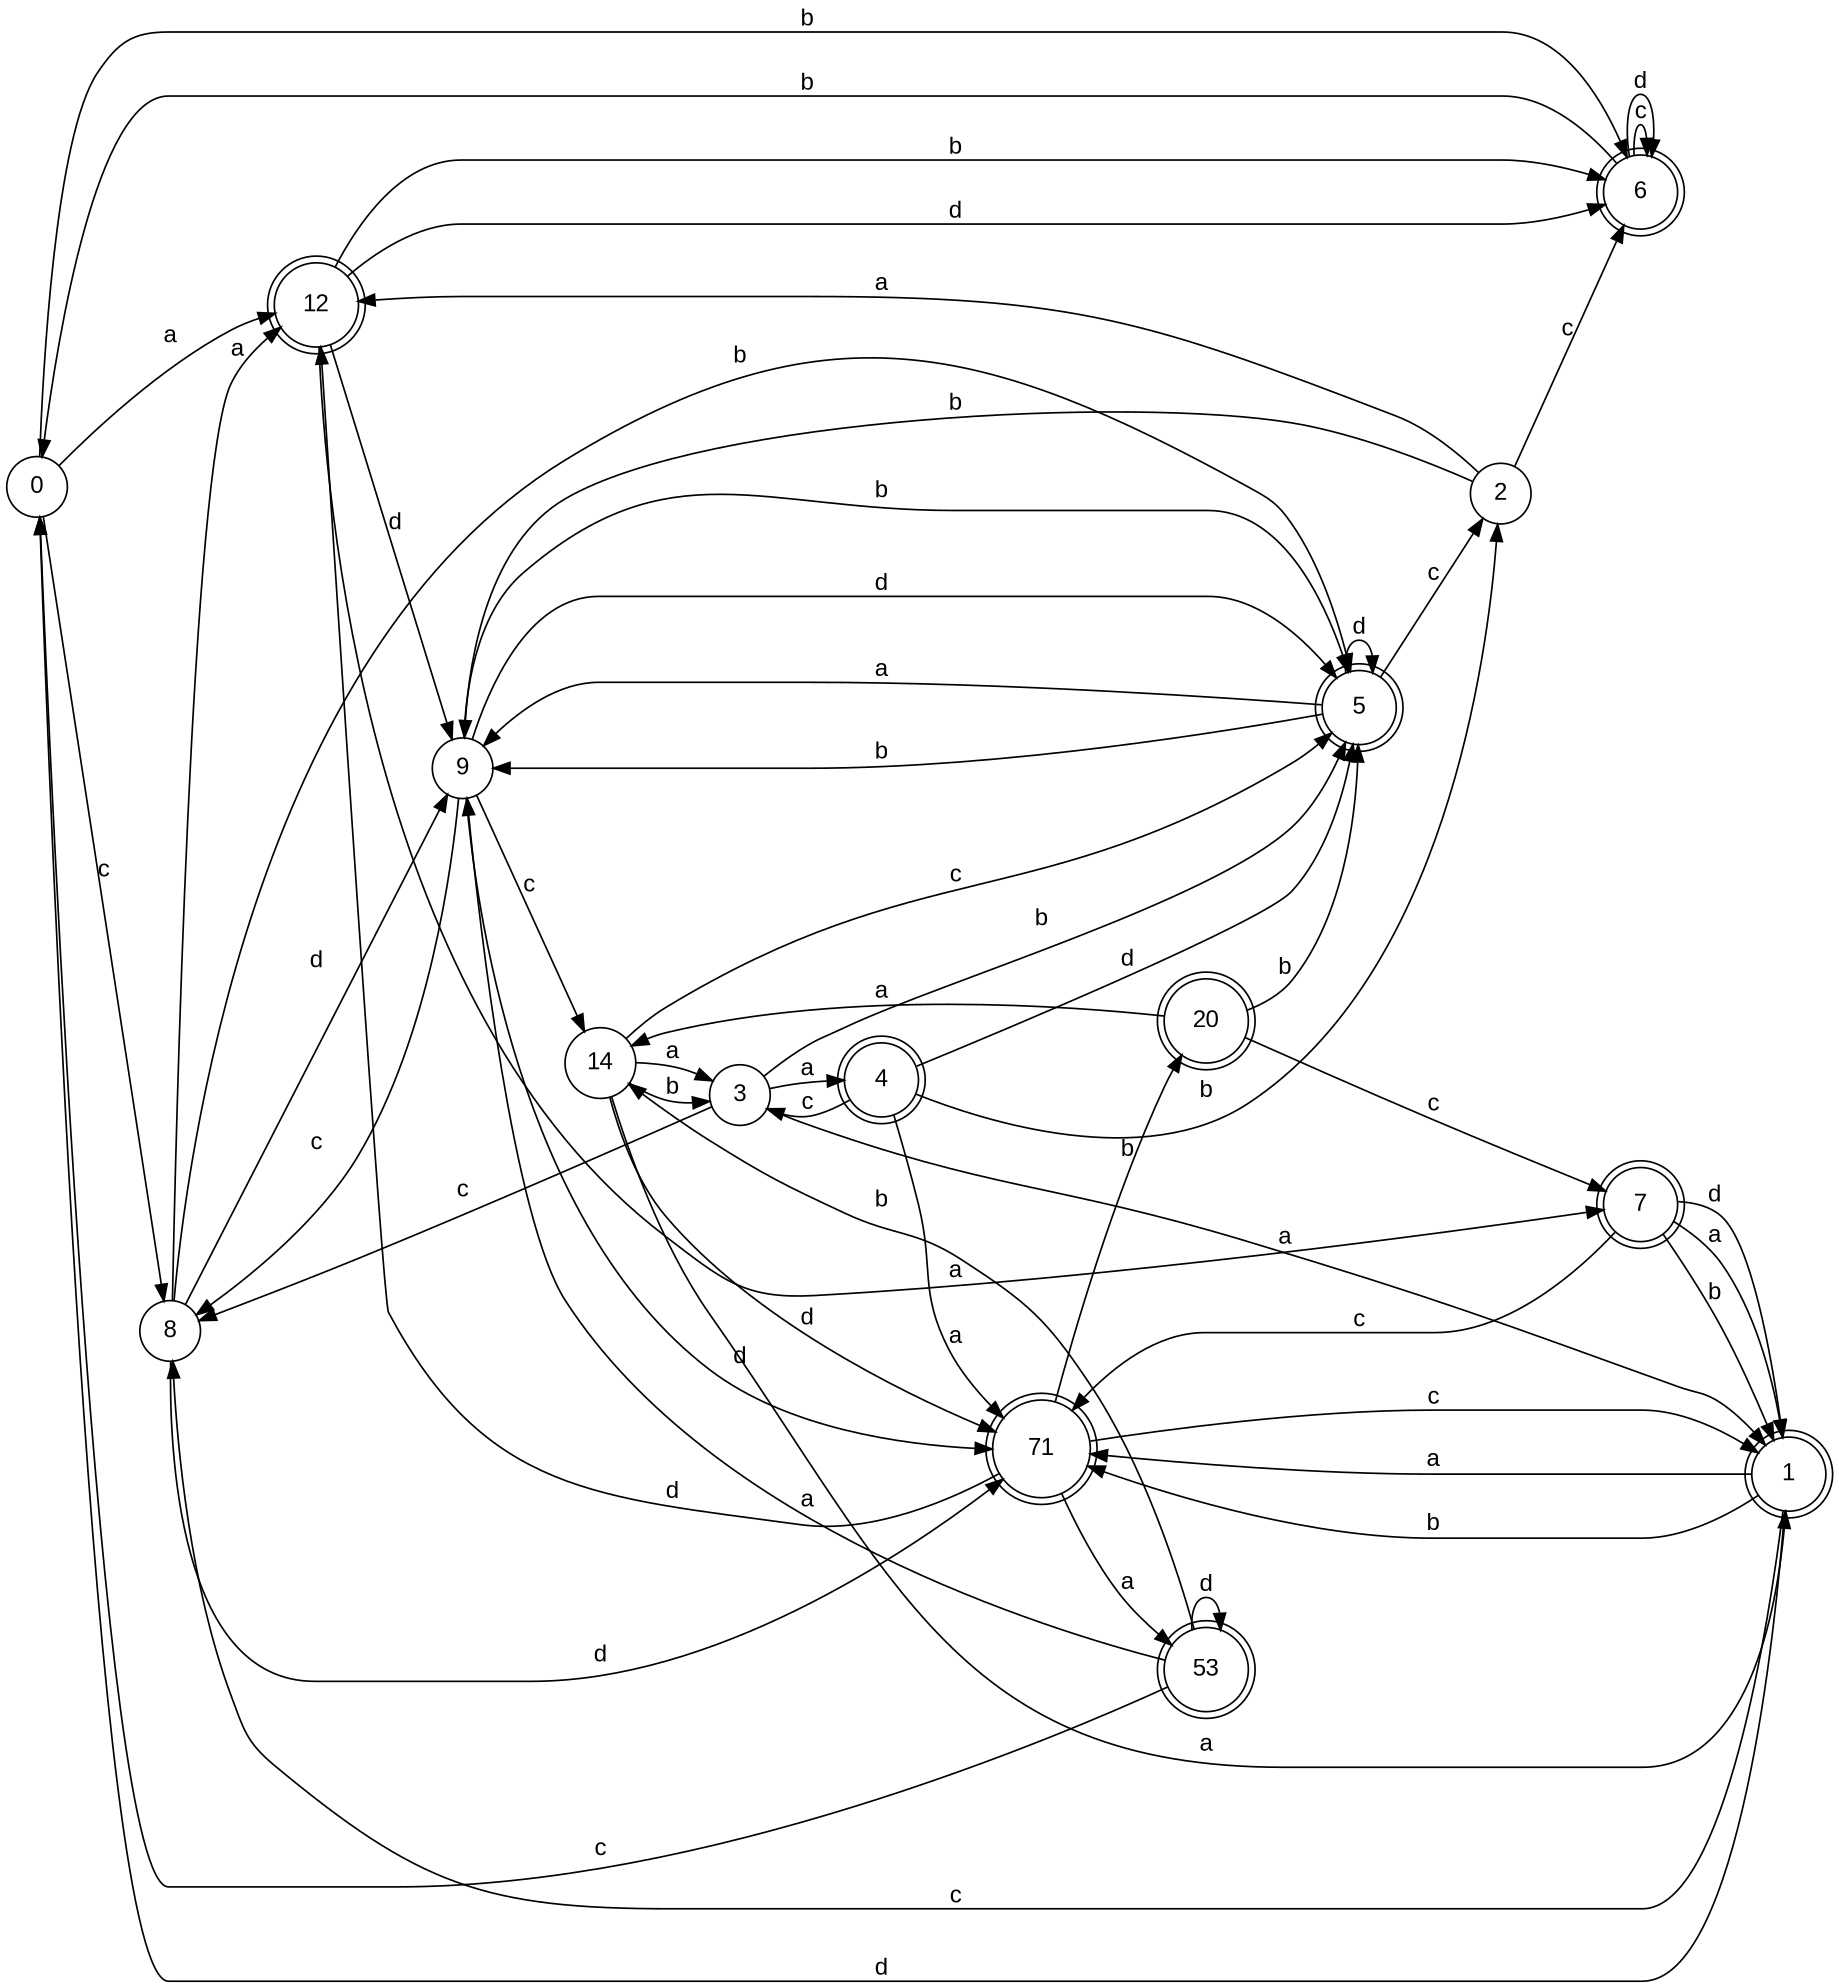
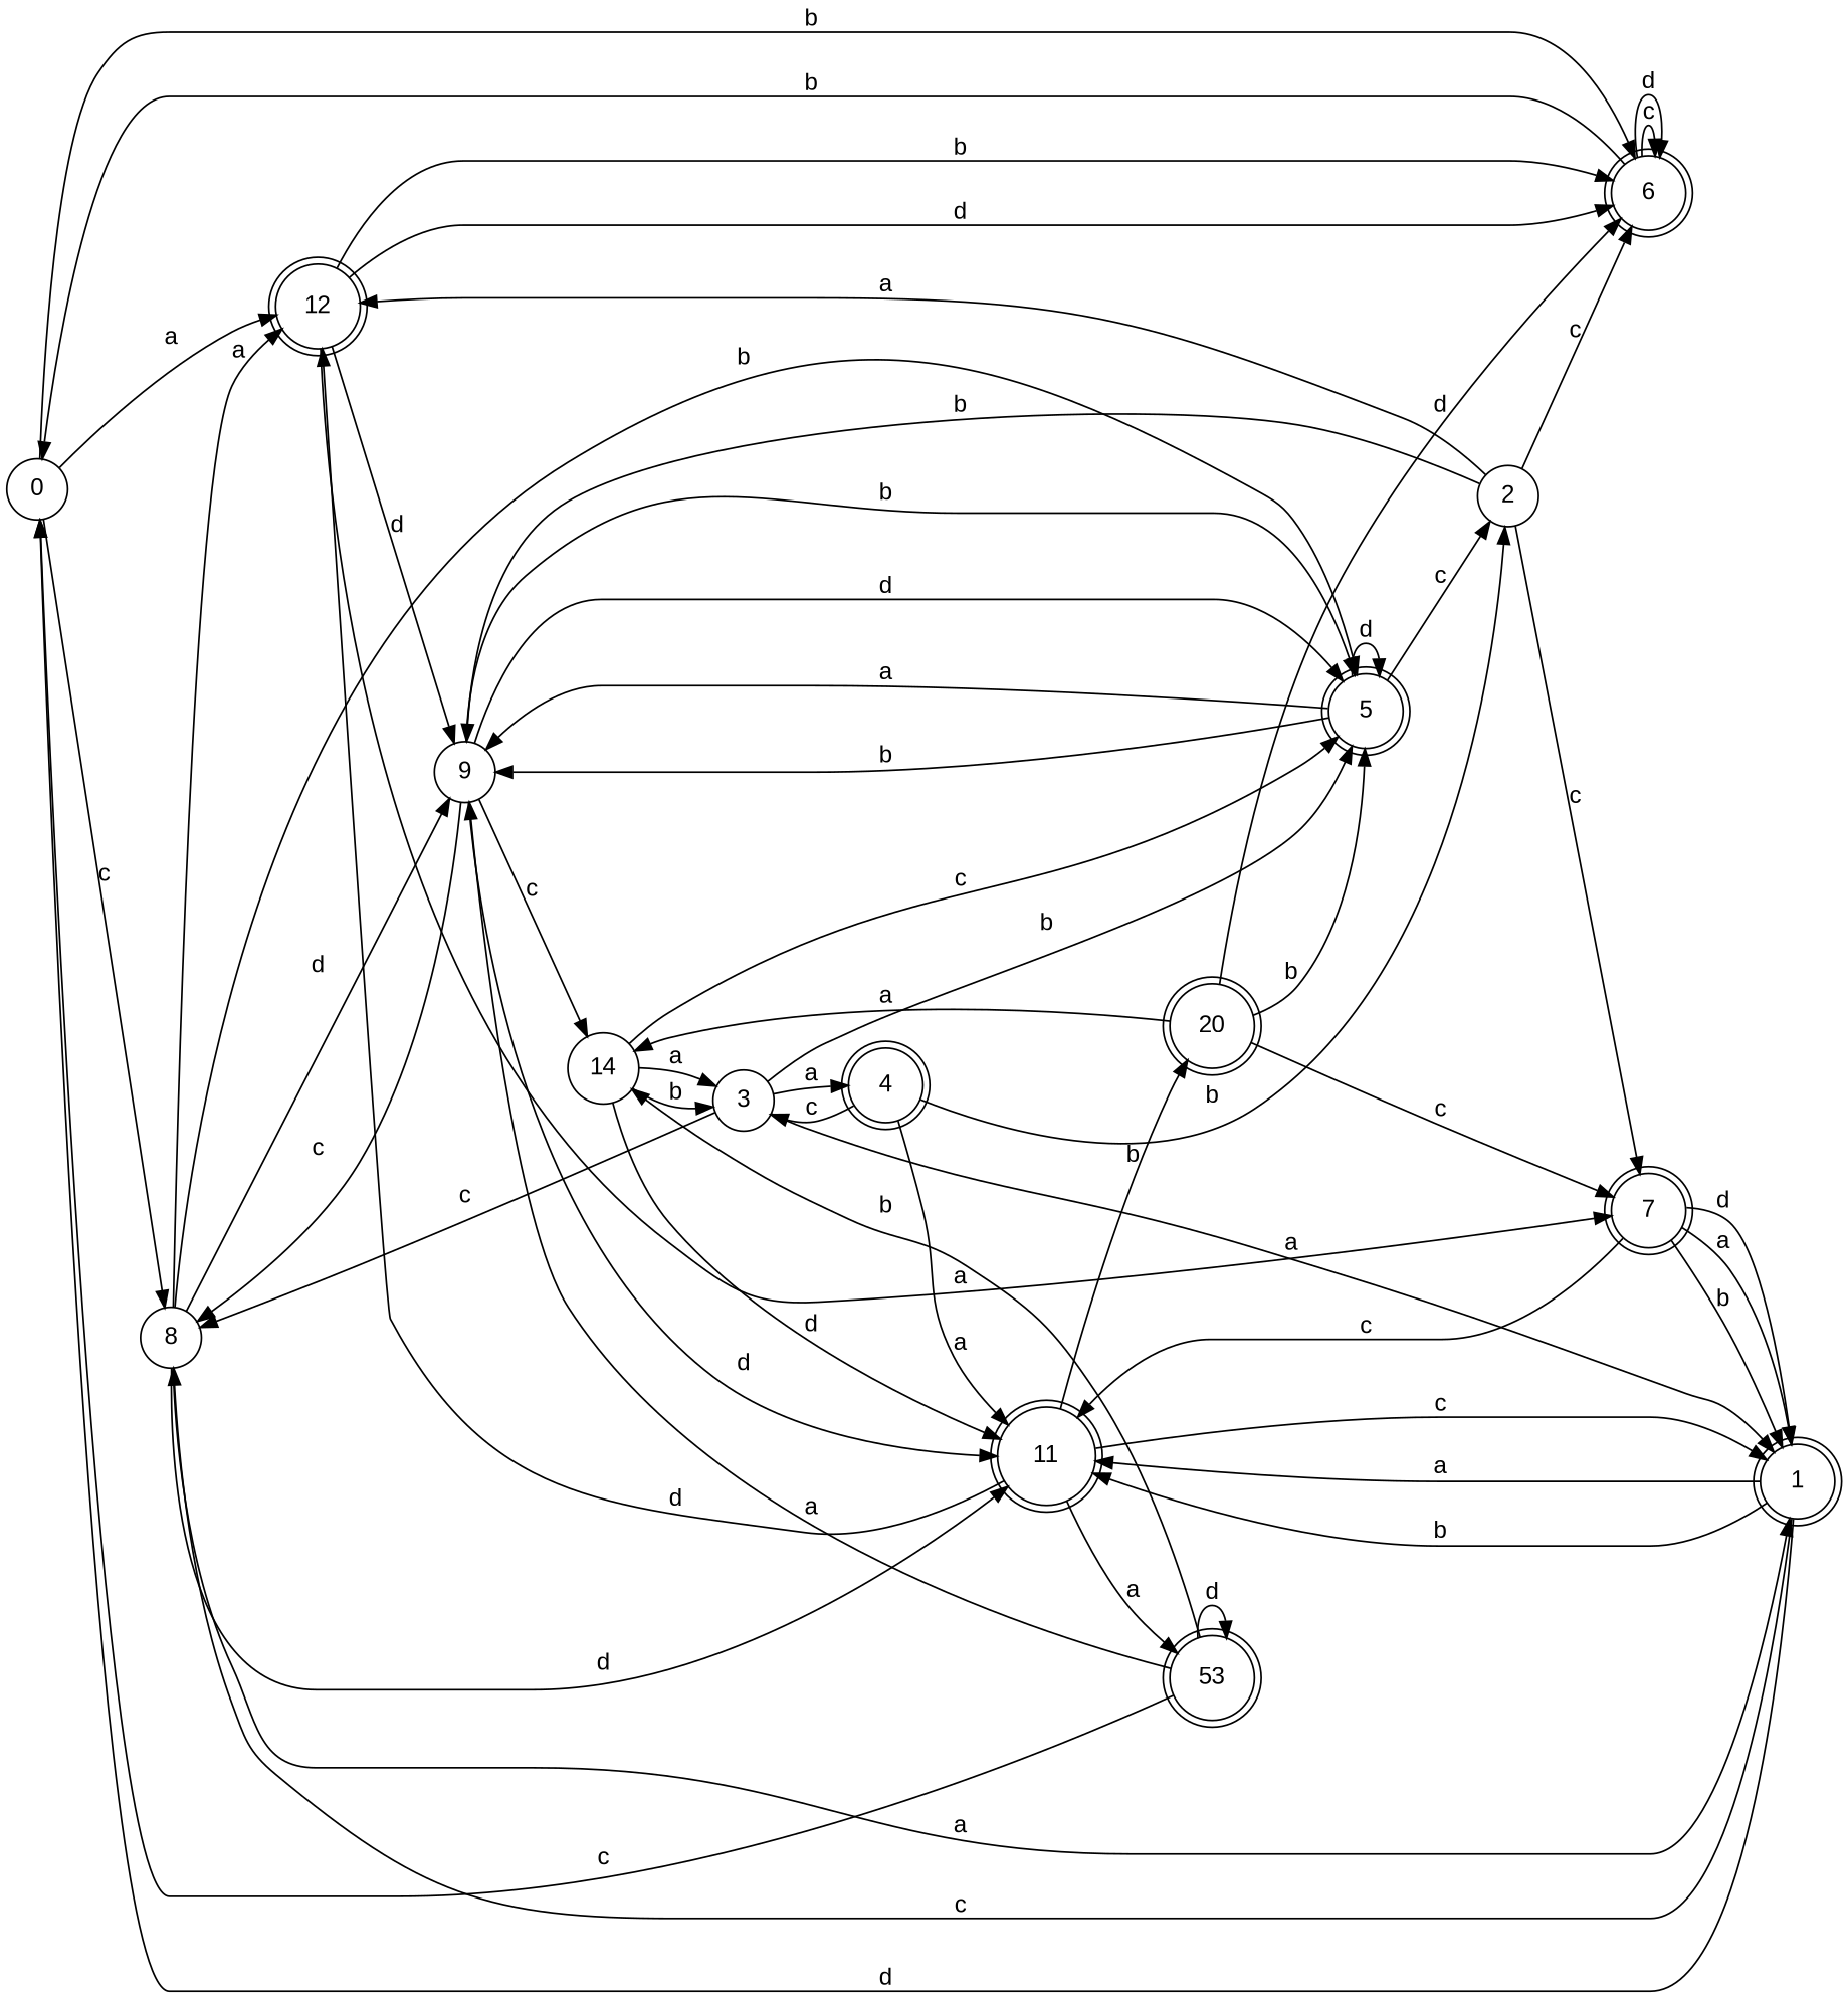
  digraph {
    fontname="Liberation Sans"
    rankdir=LR
    node [color=black fillcolor=white fontname="Liberation Sans" shape=doublecircle style="rounded,filled"]
    edge [fontname="Liberation Sans"]
    n1 [label=0 shape=circle style=filled]
    n2 [label=6]
    n3 [label=8 shape=circle style=filled]
    n4 [label=12]
-   n5 [label=71]
+   n5 [label=11]
    n6 [label=1]
    n7 [label=9 shape=circle style=filled]
    n8 [label=5]
    n9 [label=20]
    n10 [label=53]
    n11 [label=7]
    n12 [label=2 shape=circle style=filled]
    n13 [label=14 shape=circle style=filled]
    n14 [label=3 shape=circle style=filled]
    n15 [label=4]
    n1 -> n2 [label=b]
    n1 -> n3 [label=c]
    n1 -> n4 [label=a]
    n2 -> n1 [label=b]
    n2 -> n2 [label=c]
    n2 -> n2 [label=d]
    n3 -> n4 [label=a]
    n3 -> n5 [label=d]
-   n13 -> n6 [label=a]
+   n3 -> n6 [label=a]
    n3 -> n7 [label=d]
    n3 -> n8 [label=b]
    n4 -> n2 [label=b]
    n4 -> n2 [label=d]
    n4 -> n7 [label=d]
    n4 -> n11 [label=a]
    n5 -> n4 [label=d]
    n5 -> n6 [label=c]
    n5 -> n9 [label=b]
    n5 -> n10 [label=a]
    n6 -> n1 [label=d]
    n6 -> n3 [label=c]
    n6 -> n5 [label=a]
    n6 -> n5 [label=b]
    n7 -> n3 [label=c]
    n7 -> n5 [label=d]
    n7 -> n8 [label=b]
    n7 -> n8 [label=d]
    n7 -> n13 [label=c]
    n8 -> n7 [label=a]
    n8 -> n7 [label=b]
    n8 -> n8 [label=d]
    n8 -> n12 [label=c]
+   n9 -> n2 [label=d]
    n9 -> n8 [label=b]
    n9 -> n11 [label=c]
    n9 -> n13 [label=a]
    n10 -> n1 [label=c]
    n10 -> n7 [label=a]
    n10 -> n10 [label=d]
    n10 -> n13 [label=b]
    n11 -> n5 [label=c]
    n11 -> n6 [label=a]
    n11 -> n6 [label=b]
    n11 -> n6 [label=d]
    n12 -> n2 [label=c]
    n12 -> n4 [label=a]
    n12 -> n7 [label=b]
+   n12 -> n11 [label=c]
    n13 -> n5 [label=d]
    n13 -> n8 [label=c]
    n13 -> n14 [label=a]
    n13 -> n14 [label=b]
    n14 -> n3 [label=c]
    n14 -> n6 [label=a]
    n14 -> n8 [label=b]
    n14 -> n15 [label=a]
    n15 -> n5 [label=a]
-   n15 -> n8 [label=d]
    n15 -> n12 [label=b]
    n15 -> n14 [label=c]
  }
